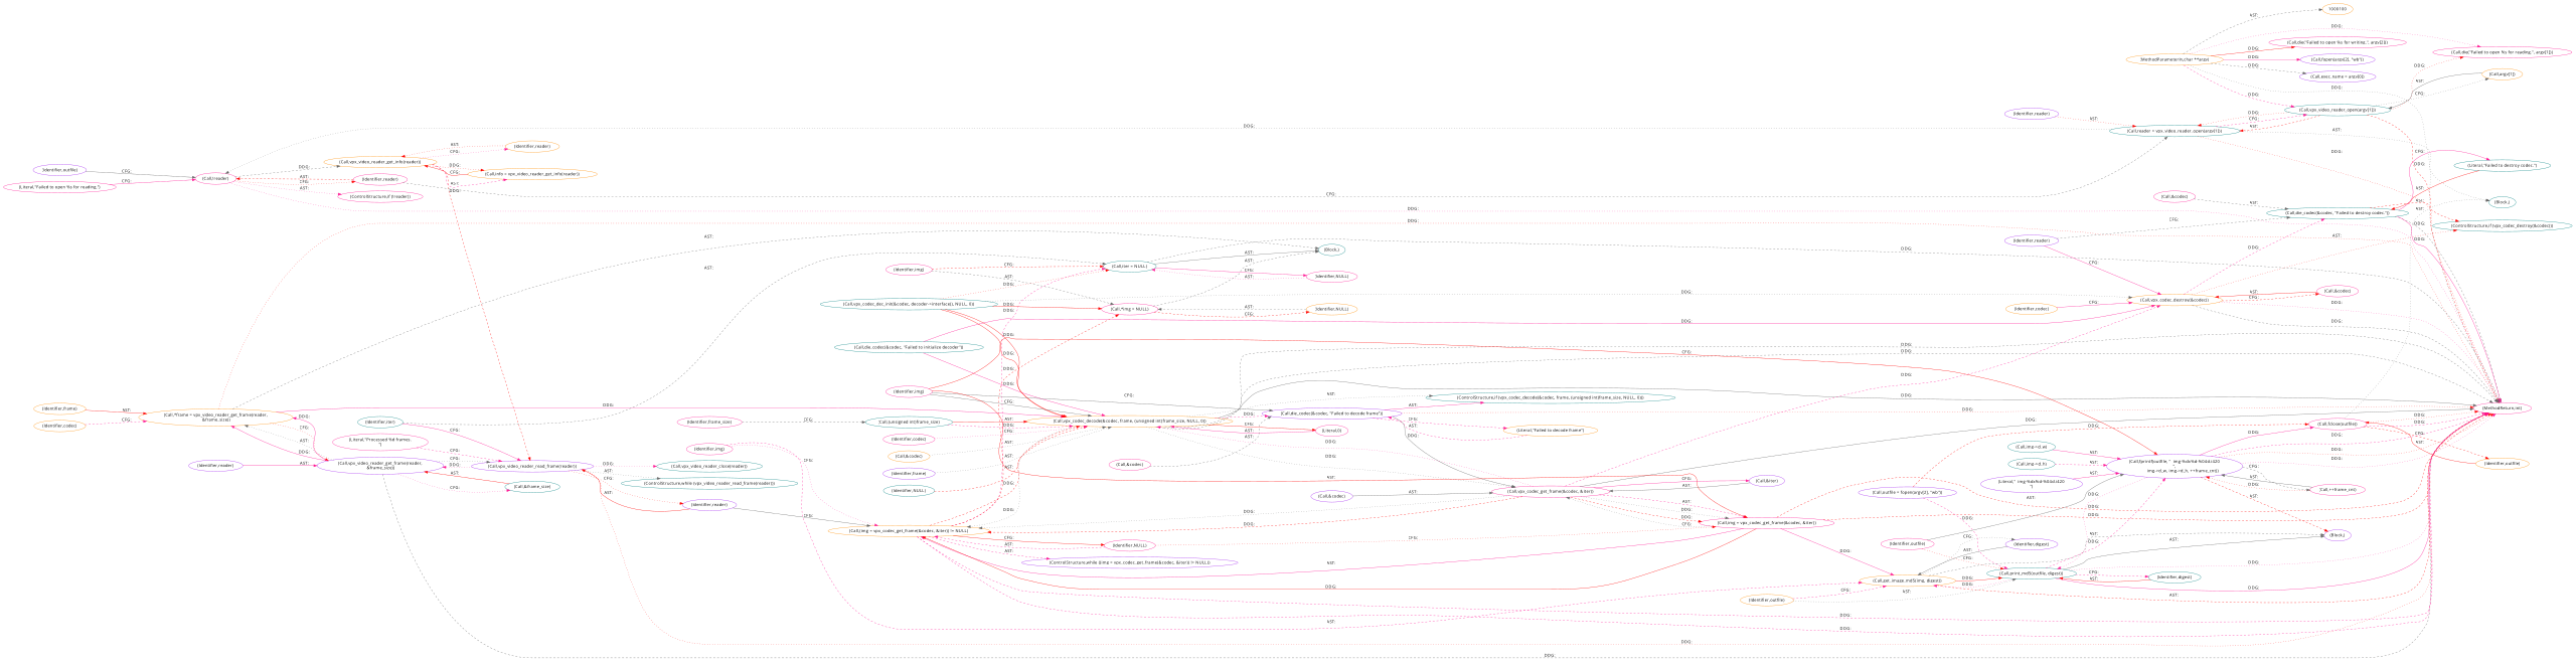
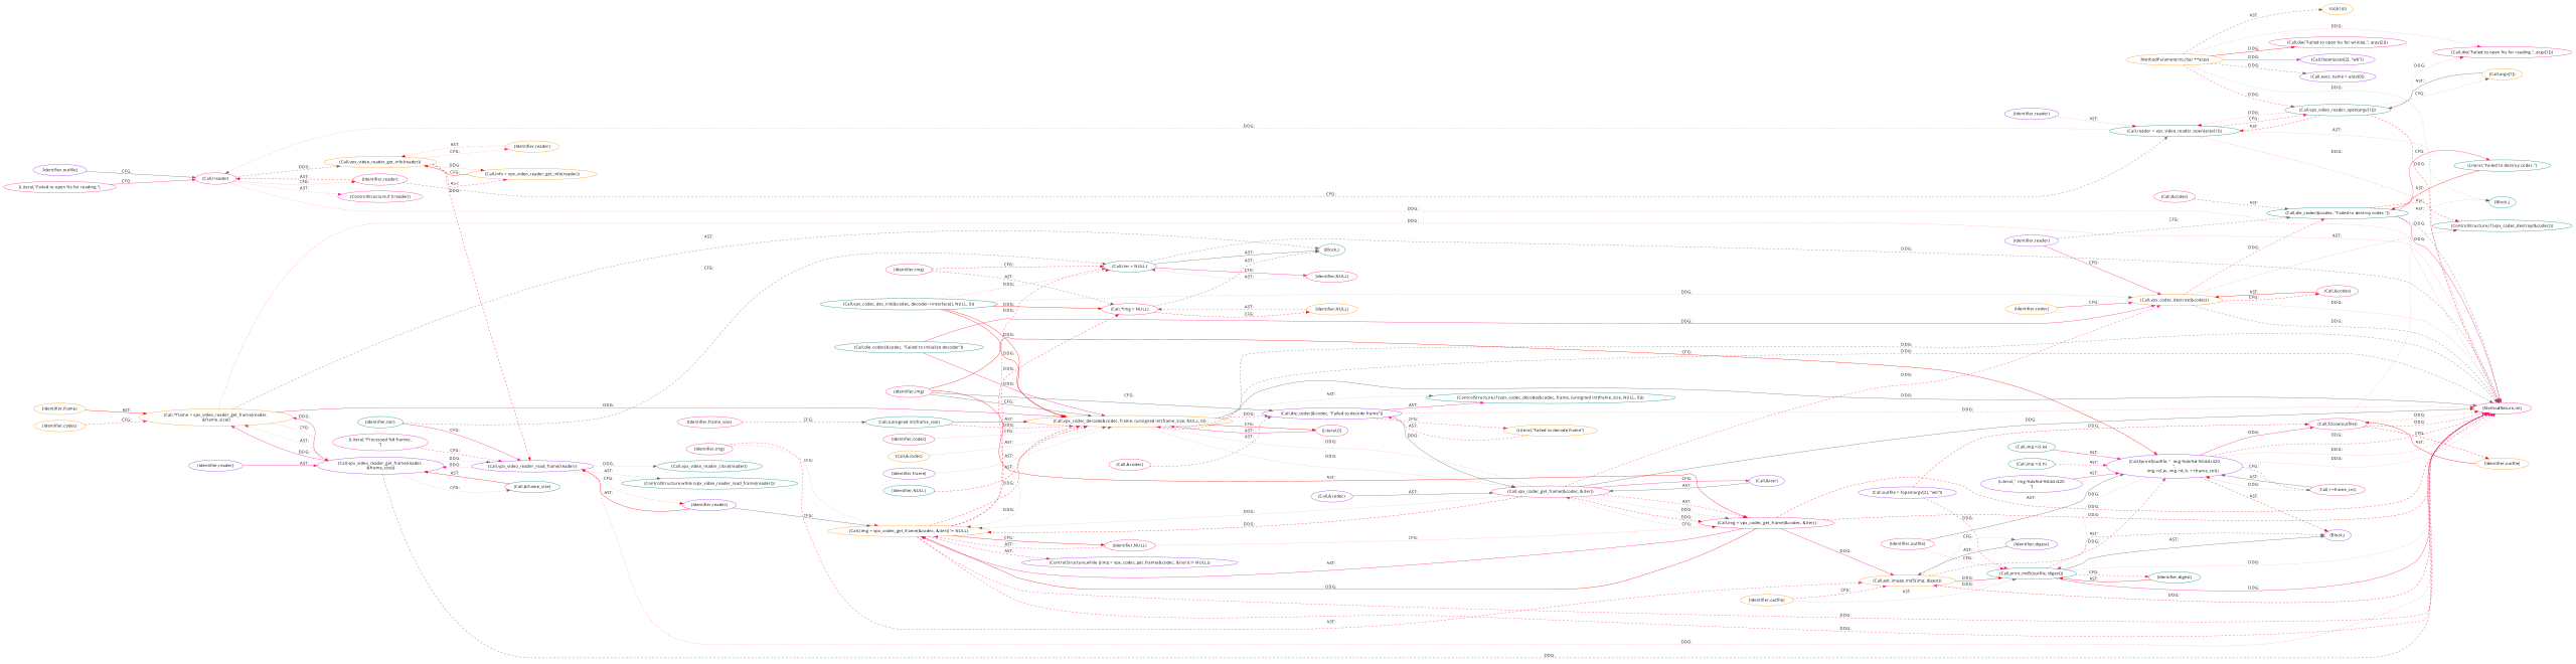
  digraph {
    fontname="Open Sans"
    rankdir=LR
    node [color=deeppink fontname="Open Sans"]
    edge [color=deeppink fontname="Open Sans" style=dashed]
    n1 [color=darkorange label="(Call,*frame = vpx_video_reader_get_frame(reader,\n &frame_size))"]
    n2 [color=purple label="(Call,vpx_video_reader_get_frame(reader,\n &frame_size))"]
    n3 [color=darkorange label="(Call,vpx_codec_decode(&codec, frame, (unsigned int)frame_size, NULL, 0))"]
    n4 [label="(MethodReturn,int)"]
    n5 [color=teal label="(Block,)"]
    n6 [color=purple label="(Call,vpx_video_reader_read_frame(reader))"]
    n7 [color=teal label="(Call,&frame_size)"]
    n8 [color=purple label="(Call,die_codec(&codec, \"Failed to decode frame\"))"]
    n9 [label="(Call,vpx_codec_get_frame(&codec, &iter))"]
    n10 [color=darkorange label="(Call,(img = vpx_codec_get_frame(&codec, &iter)) != NULL)"]
    n11 [label="(Literal,0)"]
    n12 [color=teal label="(ControlStructure,if (vpx_codec_decode(&codec, frame, (unsigned int)frame_size, NULL, 0)))"]
    n13 [color=teal label="(ControlStructure,while (vpx_video_reader_read_frame(reader)))"]
    n14 [color=purple label="(Identifier,reader)"]
    n15 [color=teal label="(Call,vpx_video_reader_close(reader))"]
    n16 [color=darkorange label="(Call,vpx_video_reader_get_info(reader))"]
    n17 [color=darkorange label="(Call,info = vpx_video_reader_get_info(reader))"]
    n18 [color=darkorange label="(Identifier,reader)"]
    n19 [label="(Call,!reader)"]
    n20 [label="(Identifier,reader)"]
    n21 [label="(ControlStructure,if (!reader))"]
    n22 [color=teal label="(Call,reader = vpx_video_reader_open(argv[1]))"]
    n23 [color=teal label="(Call,vpx_video_reader_open(argv[1]))"]
    n24 [color=teal label="(Block,)"]
    n25 [color=darkorange label="(Call,argv[1])"]
    n26 [label="(Call,die(\"Failed to open %s for reading.\", argv[1]))"]
    n27 [color=darkorange label="(MethodParameterIn,char **argv)"]
    n28 [label="(Call,die(\"Failed to open %s for writing.\", argv[2]))"]
    n29 [color=purple label="(Call,fopen(argv[2], \"wb\"))"]
    n30 [color=purple label="(Call,exec_name = argv[0])"]
    1000100 [color=darkorange]
    n32 [color=darkorange label="(Literal,\"Failed to decode frame\")"]
    n33 [label="(Call,img = vpx_codec_get_frame(&codec, &iter))"]
    n34 [color=darkorange label="(Call,vpx_codec_destroy(&codec))"]
    n35 [color=purple label="(Call,&iter)"]
    n36 [color=teal label="(Call,iter = NULL)"]
    n37 [label="(Call,*img = NULL)"]
    n38 [label="(Identifier,NULL)"]
    n39 [color=purple label="(ControlStructure,while ((img = vpx_codec_get_frame(&codec, &iter)) != NULL))"]
    n40 [color=darkorange label="(Call,get_image_md5(img, digest))"]
    n41 [color=teal label="(Call,die_codec(&codec, \"Failed to destroy codec.\"))"]
    n42 [label="(Call,&codec)"]
    n43 [color=teal label="(ControlStructure,if (vpx_codec_destroy(&codec)))"]
    n44 [label="(Identifier,NULL)"]
    n45 [color=darkorange label="(Identifier,NULL)"]
    n46 [color=teal label="(Call,print_md5(outfile, digest))"]
    n47 [color=purple label="(Block,)"]
    n48 [color=purple label="(Identifier,digest)"]
    n49 [color=purple label="(Call,fprintf(outfile, \"  img-%dx%d-%04d.i420\n\",\n              img->d_w, img->d_h, ++frame_cnt))"]
    n50 [color=teal label="(Identifier,digest)"]
    n51 [label="(Call,fclose(outfile))"]
    n52 [label="(Call,++frame_cnt)"]
    n53 [color=darkorange label="(Identifier,outfile)"]
    n54 [color=teal label="(Literal,\"Failed to destroy codec.\")"]
    n55 [label="(Identifier,img)"]
    n56 [color=purple label="(Identifier,reader)"]
    n57 [color=teal label="(Call,img->d_w)"]
    n58 [label="(Identifier,outfile)"]
    n59 [color=purple label="(Identifier,reader)"]
    n60 [label="(Call,&codec)"]
    n61 [color=teal label="(Identifier,NULL)"]
    n62 [color=teal label="(Call,(unsigned int)frame_size)"]
    n63 [color=purple label="(Call,outfile = fopen(argv[2], \"wb\"))"]
    n64 [color=darkorange label="(Identifier,frame)"]
    n65 [label="(Literal,\"Processed %d frames.\n\")"]
    n66 [label="(Identifier,codec)"]
    n67 [label="(Call,&codec)"]
    n68 [color=purple label="(Identifier,outfile)"]
    n69 [color=teal label="(Call,die_codec(&codec, \"Failed to initialize decoder\"))"]
    n70 [color=teal label="(Identifier,iter)"]
    n71 [color=teal label="(Call,vpx_codec_dec_init(&codec, decoder->interface(), NULL, 0))"]
    n72 [color=darkorange label="(Identifier,codec)"]
    n73 [label="(Identifier,img)"]
    n74 [label="(Identifier,img)"]
    n75 [label="(Literal,\"Failed to open %s for reading.\")"]
    n76 [color=teal label="(Call,img->d_h)"]
    n77 [color=darkorange label="(Identifier,codec)"]
    n78 [color=darkorange label="(Identifier,outfile)"]
    n79 [color=purple label="(Literal,\"  img-%dx%d-%04d.i420\n\")"]
    n80 [color=darkorange label="(Call,&codec)"]
    n81 [color=purple label="(Identifier,reader)"]
    n82 [color=purple label="(Call,&codec)"]
    n83 [color=purple label="(Identifier,frame)"]
    n84 [label="(Identifier,frame_size)"]
    n1 -> n2 [color=red label="CFG: " style=dotted]
    n1 -> n3 [label="DDG: " style=solid]
    n1 -> n4 [color=red label="DDG: " style=dotted]
    n1 -> n5 [color=gray40 label="AST: "]
    n2 -> n1 [color=gray40 label="AST: " style=dotted]
    n2 -> n1 [label="DDG: " style=solid]
    n2 -> n1 [label="DDG: " style=solid]
    n2 -> n4 [color=gray40 label="DDG: "]
-   n2 -> n6 [color=gray40 label="CFG: " style=dotted]
+   n2 -> n6 [color=gray40 label="DDG: " style=dotted]
    n2 -> n7 [label="CFG: " style=dotted]
    n3 -> n4 [color=gray40 label="DDG: " style=solid]
    n3 -> n4 [color=gray40 label="DDG: "]
    n3 -> n4 [color=gray40 label="DDG: "]
    n3 -> n8 [label="DDG: "]
    n3 -> n9 [color=gray40 label="DDG: " style=dotted]
    n3 -> n10 [color=gray40 label="DDG: " style=dotted]
    n3 -> n11 [color=red label="CFG: " style=solid]
    n3 -> n12 [color=gray40 label="AST: " style=dotted]
    n6 -> n2 [label="DDG: " style=dotted]
    n6 -> n4 [color=red label="DDG: " style=dotted]
    n6 -> n13 [color=gray40 label="AST: " style=dotted]
    n6 -> n14 [color=red label="CFG: " style=dotted]
    n6 -> n15 [label="DDG: " style=dotted]
    n7 -> n2 [color=red label="AST: " style=solid]
    n8 -> n4 [color=red label="DDG: " style=dotted]
    n8 -> n9 [color=gray40 label="DDG: " style=solid]
    n8 -> n12 [label="AST: " style=solid]
    n8 -> n32 [label="CFG: "]
    n9 -> n3 [label="DDG: " style=dotted]
    n9 -> n4 [color=gray40 label="DDG: " style=solid]
    n9 -> n10 [color=gray40 label="DDG: " style=dotted]
    n9 -> n10 [color=red label="DDG: "]
    n9 -> n33 [label="AST: "]
    n9 -> n33 [color=gray40 label="DDG: " style=dotted]
    n9 -> n33 [color=red label="DDG: "]
    n9 -> n34 [label="DDG: "]
    n9 -> n35 [label="CFG: " style=solid]
    n10 -> n3 [color=red label="DDG: "]
    n10 -> n4 [label="DDG: "]
    n10 -> n4 [label="DDG: "]
    n10 -> n36 [label="DDG: "]
    n10 -> n37 [color=red label="DDG: "]
    n10 -> n38 [color=red label="CFG: " style=solid]
    n10 -> n39 [label="AST: "]
    n11 -> n3 [label="AST: " style=solid]
    n14 -> n6 [color=red label="AST: " style=solid]
    n14 -> n10 [color=gray40 label="CFG: " style=solid]
    n16 -> n6 [color=red label="DDG: "]
    n16 -> n17 [label="AST: "]
    n16 -> n17 [color=red label="DDG: " style=dotted]
    n16 -> n18 [label="CFG: " style=dotted]
    n17 -> n16 [color=red label="CFG: " style=solid]
    n18 -> n16 [color=red label="AST: " style=dotted]
    n19 -> n4 [label="DDG: " style=dotted]
    n19 -> n16 [color=gray40 label="DDG: "]
    n19 -> n20 [color=red label="CFG: " style=dotted]
    n19 -> n21 [label="AST: " style=dotted]
    n20 -> n19 [color=red label="AST: "]
    n20 -> n22 [color=gray40 label="CFG: "]
    n22 -> n4 [color=red label="DDG: " style=dotted]
    n22 -> n19 [color=gray40 label="DDG: " style=dotted]
    n22 -> n23 [label="CFG: "]
    n22 -> n24 [color=gray40 label="AST: " style=dotted]
    n23 -> n4 [color=red label="DDG: "]
    n23 -> n22 [color=red label="AST: "]
    n23 -> n22 [color=red label="DDG: " style=dotted]
    n23 -> n25 [color=gray40 label="CFG: " style=dotted]
    n23 -> n26 [color=red label="DDG: " style=dotted]
    n25 -> n23 [color=gray40 label="AST: " style=solid]
    n27 -> n4 [color=gray40 label="DDG: " style=dotted]
    n27 -> n23 [label="DDG: "]
    n27 -> n26 [label="DDG: " style=dotted]
    n27 -> n28 [color=red label="DDG: " style=solid]
    n27 -> n29 [label="DDG: " style=solid]
    n27 -> n30 [color=gray40 label="DDG: "]
    n27 -> 1000100 [color=gray40 label="AST: "]
    n32 -> n8 [label="AST: "]
    n33 -> n4 [color=red label="DDG: "]
    n33 -> n4 [color=red label="DDG: "]
    n33 -> n9 [color=gray40 label="CFG: " style=dotted]
    n33 -> n10 [label="AST: " style=solid]
    n33 -> n10 [color=red label="DDG: " style=solid]
    n33 -> n40 [label="DDG: " style=solid]
    n34 -> n4 [label="DDG: " style=dotted]
    n34 -> n4 [color=gray40 label="DDG: "]
    n34 -> n41 [label="DDG: "]
    n34 -> n42 [color=red label="CFG: "]
    n34 -> n43 [color=red label="AST: " style=dotted]
    n35 -> n9 [color=gray40 label="AST: " style=solid]
    n36 -> n4 [color=gray40 label="DDG: "]
    n36 -> n5 [color=gray40 label="AST: " style=solid]
    n36 -> n44 [label="CFG: " style=solid]
    n37 -> n5 [color=gray40 label="AST: "]
    n37 -> n45 [color=red label="CFG: "]
    n38 -> n10 [label="AST: "]
    n38 -> n33 [color=red label="CFG: " style=dotted]
-   n40 -> n4 [color=red label="AST: "]
+   n40 -> n4 [color=red label="DDG: "]
    n40 -> n46 [color=red label="DDG: " style=solid]
    n40 -> n47 [color=gray40 label="AST: "]
    n40 -> n48 [color=gray40 label="CFG: " style=dotted]
    n41 -> n4 [color=gray40 label="DDG: "]
    n41 -> n4 [label="DDG: " style=solid]
    n41 -> n43 [color=red label="AST: "]
    n41 -> n54 [label="CFG: " style=solid]
    n42 -> n34 [color=red label="AST: " style=solid]
    n44 -> n36 [label="AST: " style=dotted]
    n45 -> n37 [color=gray40 label="AST: "]
    n46 -> n4 [label="DDG: " style=dotted]
    n46 -> n4 [label="DDG: " style=solid]
    n46 -> n40 [label="DDG: " style=dotted]
    n46 -> n47 [color=gray40 label="AST: " style=solid]
    n46 -> n49 [label="DDG: "]
    n46 -> n50 [label="CFG: "]
    n48 -> n40 [color=gray40 label="AST: " style=solid]
    n49 -> n4 [color=red label="DDG: " style=dotted]
    n49 -> n4 [label="DDG: " style=dotted]
    n49 -> n4 [label="DDG: "]
    n49 -> n46 [label="DDG: " style=dotted]
    n49 -> n47 [color=red label="AST: "]
    n49 -> n51 [label="DDG: " style=solid]
    n49 -> n52 [color=gray40 label="CFG: "]
    n50 -> n46 [color=red label="AST: " style=solid]
    n51 -> n4 [color=red label="DDG: " style=dotted]
    n51 -> n4 [label="DDG: "]
    n51 -> n24 [color=gray40 label="AST: " style=dotted]
    n51 -> n53 [color=red label="CFG: "]
    n52 -> n49 [color=gray40 label="AST: " style=solid]
    n52 -> n49 [color=red label="DDG: " style=dotted]
    n53 -> n51 [color=red label="AST: " style=solid]
    n54 -> n41 [color=red label="AST: " style=solid]
    n55 -> n36 [color=red label="CFG: "]
    n55 -> n37 [color=gray40 label="AST: "]
    n56 -> n22 [color=red label="AST: " style=dotted]
    n57 -> n49 [label="AST: " style=solid]
    n58 -> n46 [color=red label="CFG: " style=dotted]
    n58 -> n49 [color=gray40 label="AST: " style=solid]
    n59 -> n34 [label="CFG: " style=solid]
    n59 -> n41 [color=gray40 label="CFG: "]
    n60 -> n41 [color=gray40 label="AST: "]
    n61 -> n3 [color=red label="AST: "]
    n62 -> n3 [color=red label="AST: " style=solid]
    n62 -> n3 [label="DDG: "]
    n63 -> n46 [label="DDG: "]
    n63 -> n51 [color=red label="DDG: "]
    n64 -> n1 [color=red label="AST: " style=solid]
    n65 -> n6 [label="CFG: "]
    n66 -> n3 [label="CFG: " style=dotted]
    n67 -> n8 [color=gray40 label="AST: "]
    n68 -> n19 [color=gray40 label="CFG: " style=solid]
    n69 -> n3 [label="DDG: " style=solid]
    n69 -> n34 [label="DDG: " style=solid]
    n70 -> n6 [label="CFG: " style=solid]
-   n70 -> n36 [color=gray40 label="AST: "]
+   n70 -> n36 [color=gray40 label="CFG: "]
    n71 -> n3 [color=red label="DDG: " style=solid]
    n71 -> n3 [color=red label="DDG: " style=solid]
    n71 -> n34 [color=gray40 label="DDG: " style=dotted]
    n71 -> n36 [color=red label="DDG: " style=dotted]
    n71 -> n37 [color=red label="DDG: " style=solid]
    n72 -> n34 [label="CFG: " style=solid]
    n73 -> n3 [color=gray40 label="CFG: " style=solid]
    n73 -> n8 [color=gray40 label="CFG: " style=solid]
    n73 -> n33 [color=red label="AST: " style=solid]
    n73 -> n49 [color=red label="CFG: " style=solid]
    n74 -> n10 [label="CFG: " style=dotted]
    n74 -> n40 [label="AST: "]
    n75 -> n19 [label="CFG: " style=solid]
    n76 -> n49 [label="AST: "]
    n77 -> n1 [label="CFG: "]
    n78 -> n40 [label="CFG: "]
    n78 -> n46 [color=gray40 label="AST: " style=dotted]
    n79 -> n49 [label="AST: " style=solid]
    n80 -> n3 [color=gray40 label="AST: " style=dotted]
    n81 -> n2 [label="AST: " style=solid]
    n82 -> n9 [color=gray40 label="AST: " style=solid]
    n83 -> n3 [color=gray40 label="AST: " style=dotted]
    n84 -> n62 [color=gray40 label="CFG: "]
  }
